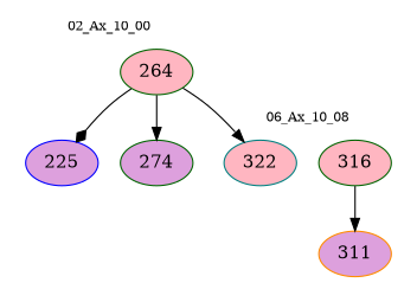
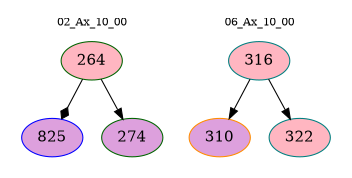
  digraph {
    node [color=darkgreen fillcolor=lightpink style=filled]
    edge [arrowhead=normal color=black]
    n1 [label=264]
-   n2 [color=blue fillcolor=plum label=225]
+   n2 [color=blue fillcolor=plum label=825]
    n3 [fillcolor=plum label=274]
-   n4 [label=316]
-   n5 [color=darkorange fillcolor=plum label=311]
+   n4 [color=teal label=316]
+   n5 [color=darkorange fillcolor=plum label=310]
    n6 [color=teal label=322]
    subgraph cluster_1 {
      color=white
      fontsize=10
      label="02_Ax_10_00"
      n1
      n2
      n3
    }
    subgraph cluster_2 {
      color=white
      fontsize=10
-     label="06_Ax_10_08"
+     label="06_Ax_10_00"
      n4
      n5
      n6
    }
    n1 -> n2 [arrowhead=diamond]
    n1 -> n3
    n4 -> n5
-   n1 -> n6
+   n4 -> n6
  }
